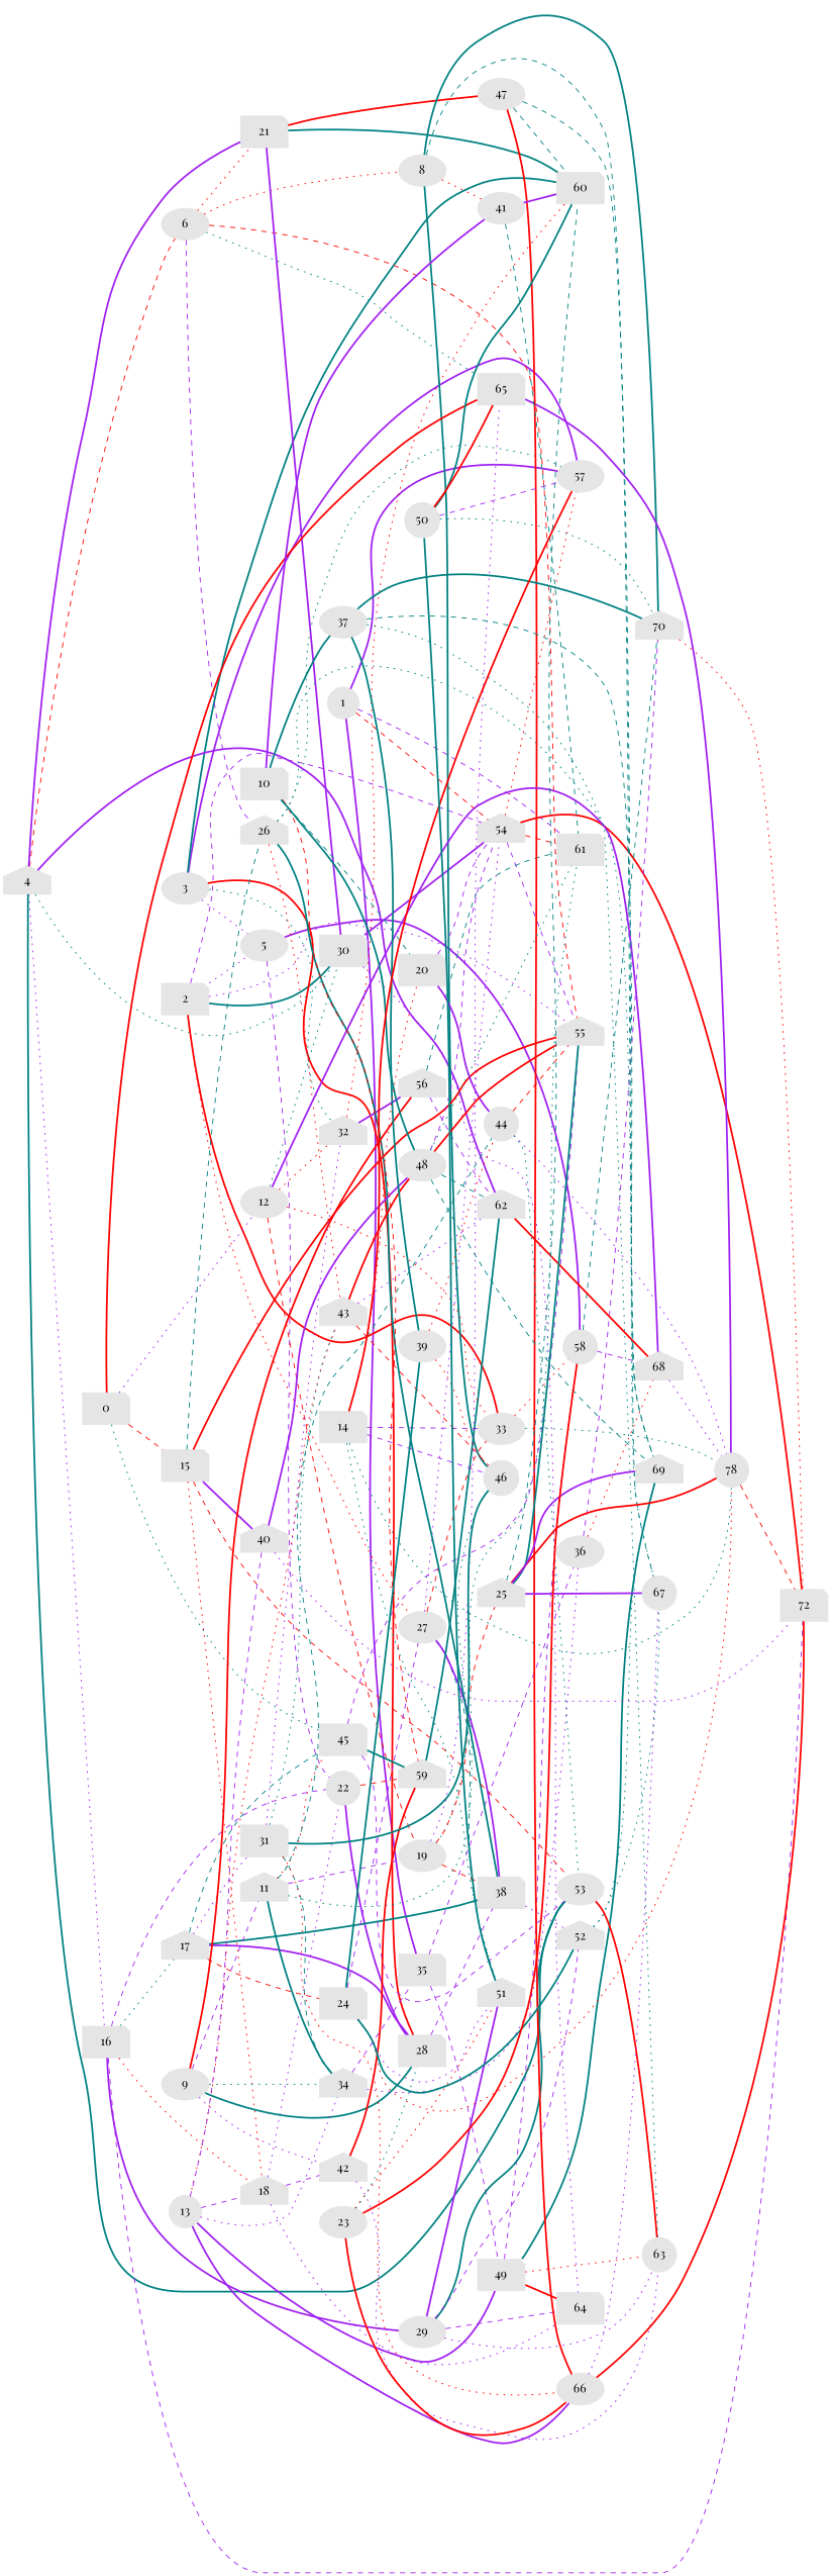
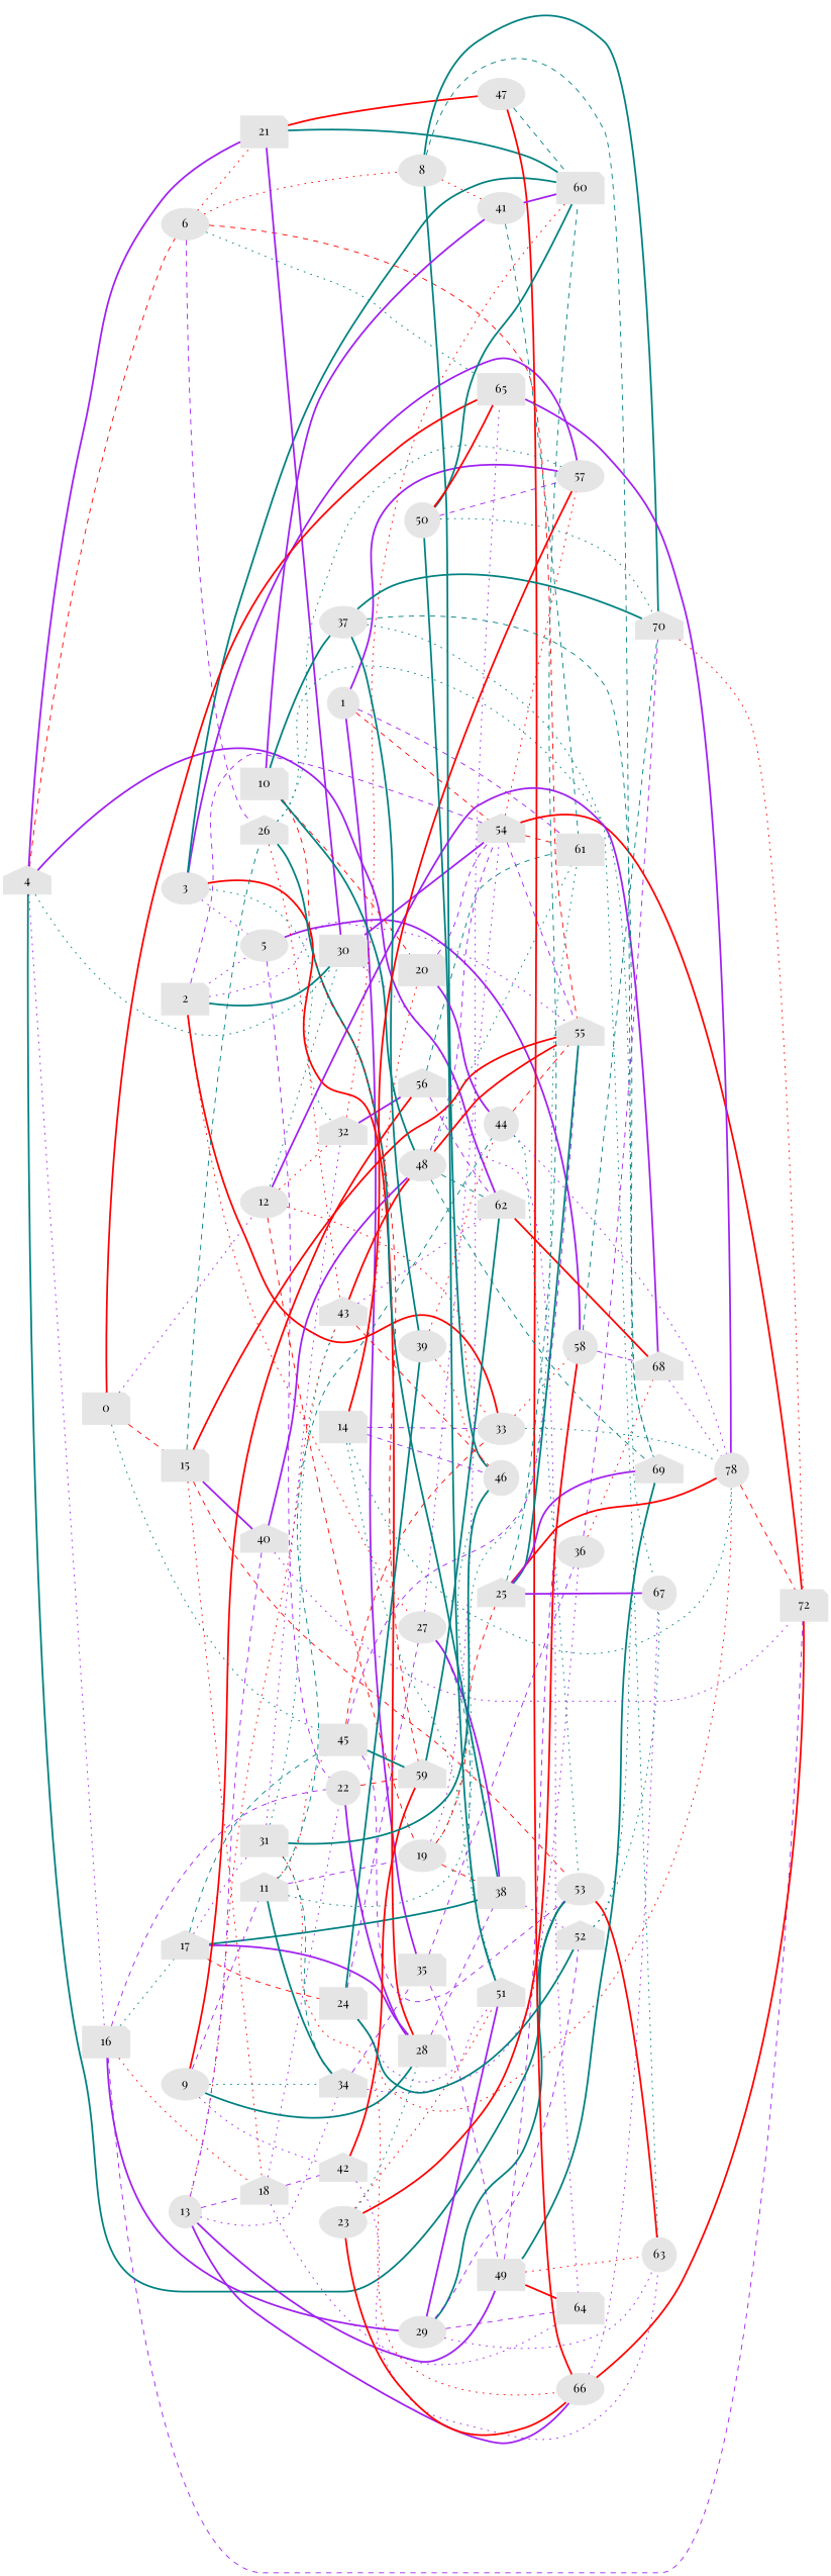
  graph {
    fontname="Playfair Display"
    rankdir=LR
    node [color=gray90 fontname="Playfair Display" shape=note style=filled]
    edge [color=purple fontname="Playfair Display" style=bold weight=1.0]
    1 [shape=circle]
    35
    54 [shape=house]
    57 [shape=ellipse]
    61
    49
    36 [shape=ellipse]
    55 [shape=house]
    72
    2
    5 [shape=ellipse]
    27 [shape=ellipse]
    30
    33 [shape=ellipse]
    22 [shape=circle]
    58 [shape=circle]
    51 [shape=house]
    38
    64
    n20 [label=78 shape=circle]
    3 [shape=ellipse]
    28
    32 [shape=house]
    60
    56 [shape=house]
    4 [shape=house]
    6 [shape=ellipse]
    16
    21
    53 [shape=ellipse]
    62 [shape=house]
    8 [shape=ellipse]
    26 [shape=house]
    65
    18 [shape=house]
    17 [shape=house]
    29 [shape=ellipse]
    47 [shape=ellipse]
    63 [shape=circle]
    68 [shape=house]
    59 [shape=house]
    70 [shape=house]
    41 [shape=ellipse]
    46 [shape=circle]
    69 [shape=house]
    43 [shape=house]
    67 [shape=circle]
    n48 [label=0]
    12 [shape=ellipse]
    15
    45
    19 [shape=ellipse]
    40 [shape=house]
    9 [shape=ellipse]
    11 [shape=house]
    42 [shape=house]
    34 [shape=house]
    44 [shape=circle]
    10
    20
    37 [shape=ellipse]
    48 [shape=ellipse]
    39 [shape=ellipse]
    25 [shape=house]
    13 [shape=circle]
    66 [shape=ellipse]
    14
    24
    31
    52 [shape=house]
    23 [shape=ellipse]
    50 [shape=circle]
    1 -- 35
    1 -- 54 [color=red style=dashed]
    1 -- 57
    1 -- 61 [style=dashed]
    35 -- 49 [style=dashed]
    35 -- 36 [style=dashed]
    54 -- 57 [color=red style=dotted]
    54 -- 61 [color=red style=dashed]
    54 -- 55 [style=dashed]
    54 -- 72 [color=red]
    49 -- 58 [style=dashed]
    49 -- 64 [color=red]
    49 -- 63 [color=red style=dotted]
    49 -- 69 [color=teal]
    36 -- 68 [color=red style=dotted weight=2.0]
    36 -- 70 [style=dashed]
    2 -- 54 [style=dashed]
    2 -- 55 [style=dotted]
    2 -- 5 [style=dotted]
    2 -- 27 [color=red style=dotted]
    2 -- 30 [color=teal]
    2 -- 33 [color=red]
    5 -- 22 [style=dashed]
    5 -- 58
    27 -- 54 [style=dotted]
-   27 -- 33 [color=red style=dashed]
+   45 -- 33 [color=red style=dashed]
    27 -- 51 [color=teal style=dashed]
    27 -- 38
    30 -- 54
    30 -- 64 [style=dotted]
    33 -- 58 [color=red style=dotted]
    33 -- n20 [color=teal style=dotted]
    22 -- 28
    22 -- 59 [color=red style=dashed weight=2.0]
    58 -- 68 [style=dashed]
    58 -- 70 [color=teal style=dashed]
    38 -- 52 [style=dotted]
    n20 -- 72 [color=red style=dashed]
    3 -- 57
    3 -- 5 [style=dotted]
    3 -- 28 [color=red]
    3 -- 32 [color=teal style=dotted weight=2.0]
    3 -- 60 [color=teal]
    28 -- 38 [style=dashed]
    32 -- 60 [color=red style=dotted]
    32 -- 56
    56 -- 61 [color=teal style=dashed]
    56 -- 62 [style=dashed]
    4 -- 30 [color=teal style=dotted]
    4 -- 6 [color=red style=dashed]
    4 -- 16 [style=dotted]
    4 -- 21
    4 -- 53 [color=teal]
    4 -- 62
    6 -- 55 [color=red style=dashed]
    6 -- 21 [color=red style=dotted]
    6 -- 8 [color=red style=dotted]
    6 -- 26 [style=dashed]
    6 -- 65 [color=teal style=dotted]
    16 -- 72 [style=dashed]
    16 -- 22 [style=dashed]
    16 -- 18 [color=red style=dotted]
    16 -- 17 [color=teal style=dotted]
    16 -- 29
    21 -- 30
    21 -- 60 [color=teal weight=2.0]
    21 -- 47 [color=red]
    53 -- 63 [color=red]
    62 -- 68 [color=red]
    8 -- 70 [color=teal]
    8 -- 41 [color=red style=dotted weight=2.0]
    8 -- 46 [color=teal]
    8 -- 69 [color=teal style=dashed]
    26 -- 57 [color=teal style=dotted]
    26 -- 38 [color=teal]
    26 -- 43 [color=red style=dotted]
    26 -- 67 [color=teal style=dotted]
    65 -- n20
    18 -- 22 [style=dotted]
    18 -- 64 [style=dotted]
    18 -- 42 [style=dashed]
    17 -- 38 [color=teal]
    17 -- 28
    17 -- 45 [color=teal style=dashed]
    17 -- 24 [color=red style=dashed]
    17 -- 31 [style=dotted]
    29 -- 51
    29 -- 64 [style=dashed]
    29 -- 53 [color=teal]
    29 -- 63 [style=dotted]
    29 -- 52 [style=dashed]
    47 -- 60 [color=teal style=dashed]
-   47 -- 67 [color=teal style=dashed]
    47 -- 66 [color=red]
    68 -- n20 [style=dotted]
    59 -- 62 [color=teal]
    70 -- 72 [color=red style=dotted]
    41 -- 61 [color=teal style=dashed]
    41 -- 60
    43 -- 62 [style=dotted]
    43 -- 46 [color=red style=dashed]
    43 -- 48 [color=red]
    n48 -- 65 [color=red]
    n48 -- 12 [style=dotted]
    n48 -- 15 [color=red style=dashed]
    n48 -- 45 [color=teal style=dotted]
    12 -- 30 [color=teal style=dotted]
    12 -- 33 [color=red style=dotted]
    12 -- 32 [color=red style=dotted]
    12 -- 68
    12 -- 19 [color=red style=dashed]
    15 -- 55 [color=red]
    15 -- 53 [color=red style=dashed]
    15 -- 26 [color=teal style=dashed]
    15 -- 18 [color=red style=dotted]
    15 -- 40
    45 -- 55 [style=dashed]
    45 -- 53 [style=dashed]
    45 -- 59 [color=teal]
    19 -- 38 [color=red style=dashed]
    19 -- 65 [style=dotted]
    19 -- 46 [color=teal style=dotted]
    19 -- 25 [color=red style=dashed]
    40 -- 72 [style=dotted]
    40 -- 48
    9 -- 28 [color=teal]
    9 -- 56 [color=red]
    9 -- 11 [style=dashed]
    9 -- 42 [style=dotted]
    9 -- 34 [color=teal style=dotted weight=2.0]
    11 -- 61 [color=teal style=dotted]
    11 -- 45 [color=red style=dotted]
    11 -- 19 [style=dashed]
    11 -- 34 [color=teal]
    11 -- 44 [color=teal style=dashed]
    42 -- 63 [style=dotted]
    42 -- 59 [color=red]
    34 -- 35 [style=dashed]
    34 -- 36 [style=dotted weight=2.0]
    44 -- 55 [color=red style=dashed]
    44 -- n20 [style=dotted]
    44 -- 53 [color=teal style=dotted]
    10 -- 59 [color=red style=dashed]
    10 -- 41 [weight=2.0]
-   10 -- 20 [color=teal style=dashed]
+   10 -- 20 [color=red style=dashed]
    10 -- 37 [color=teal]
    10 -- 48 [color=teal]
    20 -- 54 [style=dashed]
    20 -- 44
    37 -- 63 [color=teal style=dotted weight=2.0]
    37 -- 70 [color=teal]
    37 -- 69 [color=teal style=dashed]
    37 -- 39 [color=teal]
    48 -- 54 [style=dashed]
    48 -- 61 [color=teal style=dotted]
    48 -- 55 [color=red]
    48 -- 62 [color=teal style=dashed]
    48 -- 69 [color=teal style=dashed]
    39 -- 46 [color=red style=dotted]
    39 -- 44 [color=red style=dotted]
    25 -- 55 [color=teal]
    25 -- n20 [color=red]
    25 -- 60 [color=teal style=dashed]
    25 -- 69
    25 -- 67
    13 -- 49
    13 -- 18 [style=dashed]
    13 -- 43 [color=red style=dotted]
    13 -- 40 [style=dashed]
    13 -- 34 [style=dotted]
    13 -- 66
    66 -- 72 [color=red]
    66 -- 67 [style=dotted weight=3.0]
    14 -- 57 [color=red]
    14 -- 33 [style=dashed]
    14 -- 51 [color=teal style=dotted]
    14 -- n20 [color=teal style=dotted]
    14 -- 46 [style=dashed]
    14 -- 20 [color=red style=dotted]
    24 -- 27 [style=dashed]
    24 -- 51 [style=dotted]
    24 -- n20 [color=red style=dotted]
    24 -- 39 [color=teal]
    24 -- 52 [color=teal]
    31 -- 32 [style=dotted]
    31 -- 46 [color=teal]
    31 -- 43 [color=teal style=dotted]
    31 -- 34 [color=teal style=dashed]
    31 -- 66 [color=red style=dotted]
    52 -- 69 [color=teal style=dotted]
    52 -- 67 [color=teal style=dotted weight=2.0]
    23 -- 58 [color=red]
    23 -- 51 [color=red style=dotted]
    23 -- 28 [color=teal style=dotted]
    23 -- 66 [color=red]
    50 -- 57 [style=dashed]
    50 -- 51 [color=teal]
    50 -- 60 [color=teal]
    50 -- 65 [color=red weight=2.0]
    50 -- 70 [color=teal style=dotted]
  }
